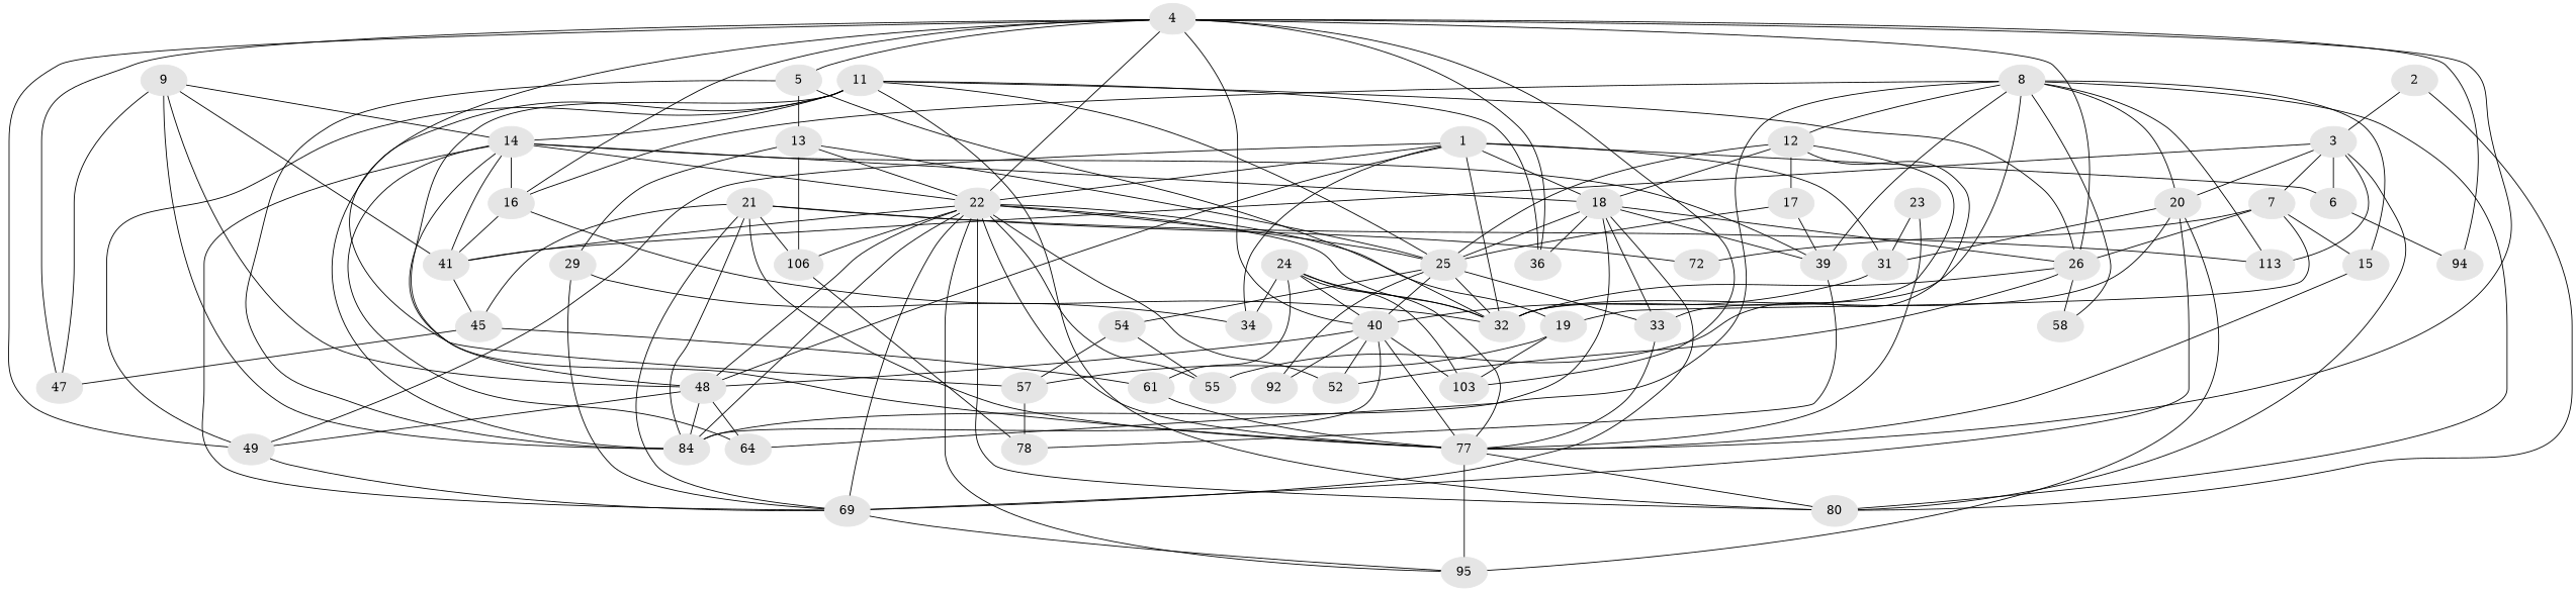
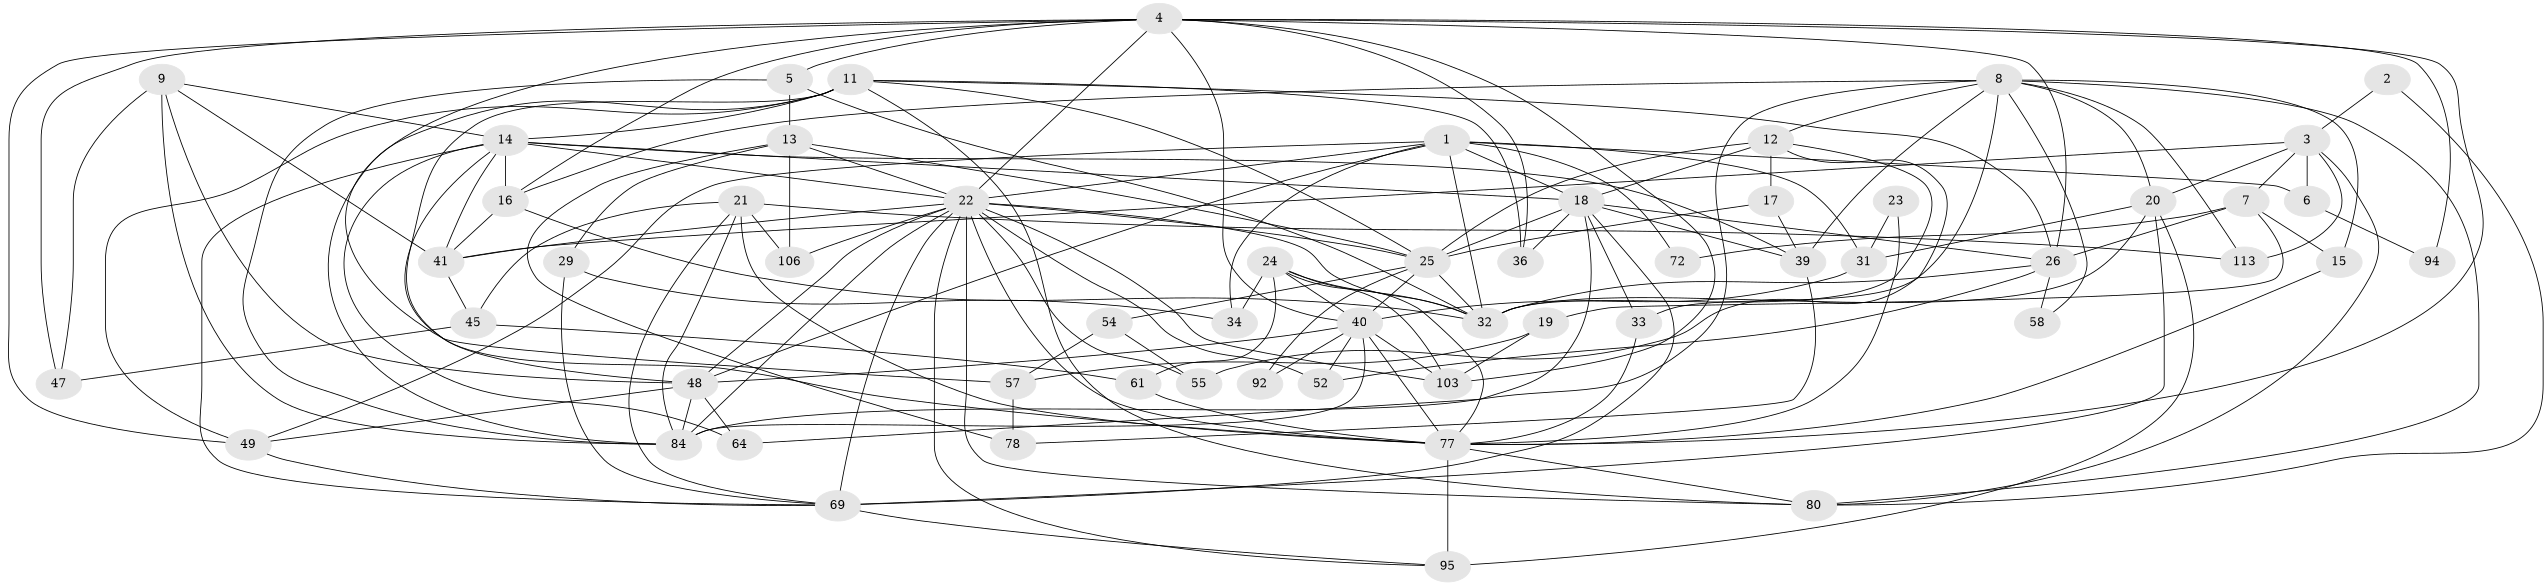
  graph {
    node [color=gray90 style=filled]
    1 [super="+66+35"]
    6
    18 [super="+79+93"]
    22 [super="+44+74+53+65"]
    31
    32 [super="+75+67"]
    34
    48 [super="+76+111+88"]
    49
    94
    26 [super="+37"]
    36
    33
    39 [super="+51"]
    25 [super="+68+62+42"]
    64
    69 [super="+84"]
    80 [super="+81"]
    41 [super="+46"]
    77 [super="+100"]
    103
    n22 [label=84 super="+97+89"]
    55
    106
    95 [super="+96"]
    52
    40 [super="+59"]
    3 [super="+10"]
    7
    20 [super="+82"]
    113
    2
    15
    19
    72
    45
    4 [super="+109+43"]
    5
    16 [super="+105"]
    47
    57
    13 [super="+63"]
    58
    92
    78
    29
    8 [super="+30"]
    12 [super="+91"]
    17
    9 [super="+104"]
    14 [super="+56+38"]
    11 [super="+27"]
    54
    21 [super="+71"]
    61
    23
    24 [super="+28"]
    1 -- 6 [weight=2]
    1 -- 18
    1 -- 22
    1 -- 31
    1 -- 32
    1 -- 34
    1 -- 48
    1 -- 49
    6 -- 94
    18 -- 26
    18 -- 36
    18 -- 33
    18 -- 39
    18 -- 25
    18 -- 64
    18 -- 69
    22 -- 32
    22 -- 48
    22 -- 25 [weight=2]
    22 -- 69 [weight=2]
    22 -- 80
    22 -- 41
    22 -- 77
-   22 -- 19
+   22 -- 103
    22 -- n22
    22 -- 55
    22 -- 106 [weight=2]
    22 -- 95
    22 -- 52
    31 -- 40
    48 -- 49
    48 -- 64
    48 -- n22 [weight=2]
    49 -- 69
    26 -- 32
    26 -- 52
    26 -- 58 [weight=2]
    33 -- 77
    39 -- 78
    25 -- 32 [weight=2]
-   25 -- 33
    25 -- 40
    25 -- 92
    25 -- 54 [weight=2]
    69 -- 95
    41 -- 45
    77 -- 80
    77 -- 95 [weight=2]
    40 -- 48
    40 -- 77
    40 -- 103
    40 -- n22
    40 -- 52
    40 -- 92
    3 -- 6
    3 -- 80
    3 -- 41
    3 -- 7
    3 -- 20
    3 -- 113
    7 -- 26
    7 -- 15
    7 -- 19
    7 -- 72
    20 -- 31
    20 -- 32
    20 -- 69
    20 -- 95
    2 -- 80
    2 -- 3
    15 -- 77
    19 -- 103
    19 -- 57
    45 -- 47
    45 -- 61
    4 -- 22 [weight=2]
    4 -- 49
    4 -- 94
    4 -- 26
    4 -- 36
    4 -- 77
    4 -- 103
    4 -- 40
    4 -- 5
    4 -- 16
    4 -- 47
    4 -- 57
    5 -- 32
    5 -- n22
    5 -- 13
    16 -- 32
    16 -- 41
    57 -- 78
    13 -- 22
    13 -- 25
    13 -- 106
-   106 -- 78
+   13 -- 78
    13 -- 29
    29 -- 34
    29 -- 69
    8 -- 33
    8 -- 39
    8 -- 80
    8 -- n22
    8 -- 20
    8 -- 113
    8 -- 15
    8 -- 16
    8 -- 58
    8 -- 12
    12 -- 18
    12 -- 32
    12 -- 25
    12 -- 55
    12 -- 17
    17 -- 39
    17 -- 25
    9 -- 48
    9 -- 41
    9 -- n22
    9 -- 47
    9 -- 14
    14 -- 18
    14 -- 22 [weight=2]
    14 -- 39
    14 -- 64
    14 -- 69
    14 -- 41
    14 -- 77
    14 -- 16 [weight=2]
    11 -- 48 [weight=2]
    11 -- 49
    11 -- 26
    11 -- 36
    11 -- 25
    11 -- 80
    11 -- n22
    11 -- 14
    54 -- 55
    54 -- 57
    21 -- 69
    21 -- 77
    21 -- n22
    21 -- 106
    21 -- 113
-   21 -- 72
+   1 -- 72
    21 -- 45
    61 -- 77
    23 -- 31
    23 -- 77
    24 -- 32
    24 -- 34
    24 -- 77
    24 -- 103
    24 -- 40
    24 -- 61
  }
